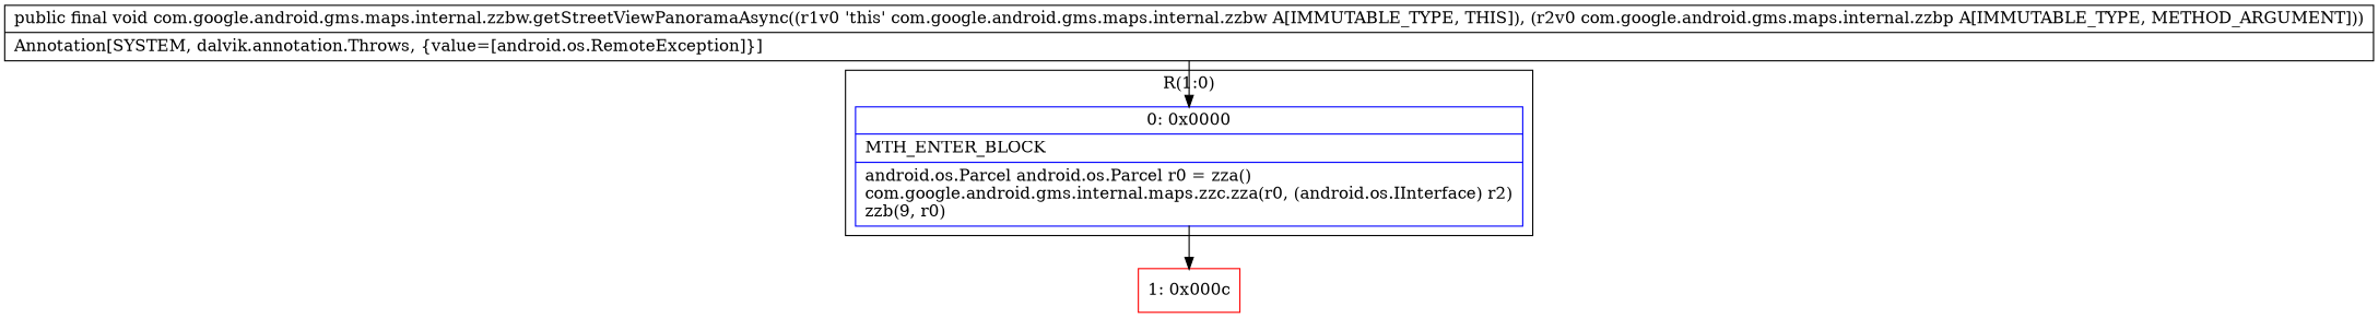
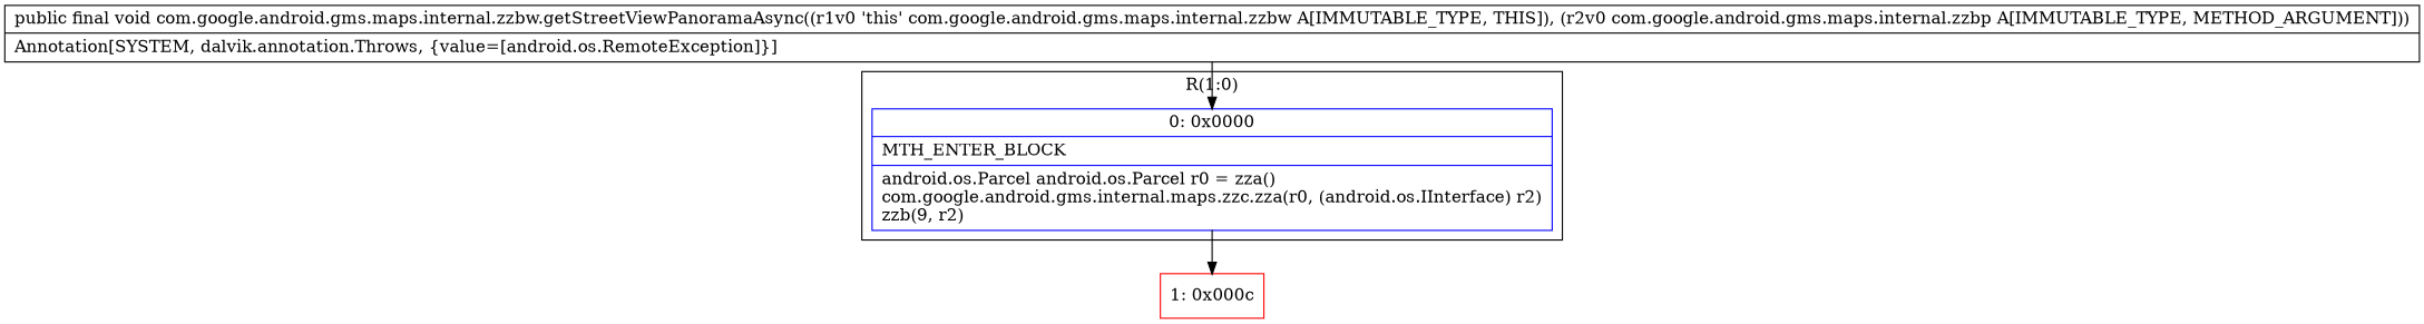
  digraph {
    node [shape=record]
-   n1 [color=blue label="{0\:\ 0x0000|MTH_ENTER_BLOCK\l|android.os.Parcel android.os.Parcel r0 = zza()\lcom.google.android.gms.internal.maps.zzc.zza(r0, (android.os.IInterface) r2)\lzzb(9, r0)\l}"]
+   n1 [color=blue label="{0\:\ 0x0000|MTH_ENTER_BLOCK\l|android.os.Parcel android.os.Parcel r0 = zza()\lcom.google.android.gms.internal.maps.zzc.zza(r0, (android.os.IInterface) r2)\lzzb(9, r2)\l}"]
    n2 [color=red label="{1\:\ 0x000c}"]
    n3 [label="{public final void com.google.android.gms.maps.internal.zzbw.getStreetViewPanoramaAsync((r1v0 'this' com.google.android.gms.maps.internal.zzbw A[IMMUTABLE_TYPE, THIS]), (r2v0 com.google.android.gms.maps.internal.zzbp A[IMMUTABLE_TYPE, METHOD_ARGUMENT]))  | Annotation[SYSTEM, dalvik.annotation.Throws, \{value=[android.os.RemoteException]\}]\l}"]
    subgraph cluster_1 {
      label="R(1:0)"
      n1
    }
    n1 -> n2
    n3 -> n1
  }
